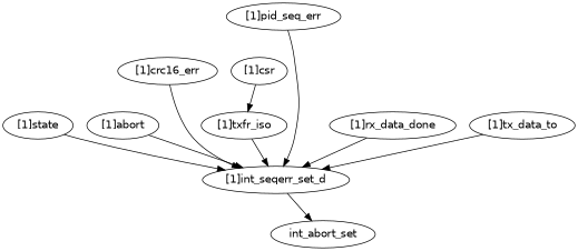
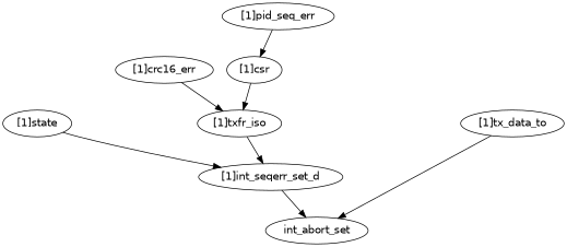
  strict digraph {
    fontname="DejaVu Sans"
    node [complexity=3 fontname="DejaVu Sans" importance=0.0220456634524]
    edge [fontname="DejaVu Sans"]
    "[1]state" [importance=0.0472257150112 rank=0.0157419050037]
    "[1]int_seqerr_set_d" [complexity=2 importance=0.0172879988964 rank=0.0086439994482]
    n3 [complexity=0 importance=0.00893463630085 label=int_abort_set rank=0.0]
-   "[1]abort" [complexity=5 importance=0.0274879147637 rank=0.00549758295273]
    "[1]tx_data_to" [complexity=5 importance=0.0272916910652 rank=0.00545833821304]
    "[1]txfr_iso" [importance=0.0220681057119 rank=0.0073560352373]
    "[1]pid_seq_err" [importance=0.0277311934314 rank=0.0092437311438]
    "[1]crc16_err" [complexity=5 rank=0.00440913269048]
    "[1]csr" [complexity=5 importance=0.0268257702679 rank=0.00536515405358]
-   "[1]rx_data_done" [rank=0.00734855448413]
    "[1]state" -> "[1]int_seqerr_set_d"
    "[1]int_seqerr_set_d" -> n3
-   "[1]abort" -> "[1]int_seqerr_set_d"
-   "[1]tx_data_to" -> "[1]int_seqerr_set_d"
+   "[1]tx_data_to" -> n3
    "[1]txfr_iso" -> "[1]int_seqerr_set_d"
-   "[1]pid_seq_err" -> "[1]int_seqerr_set_d"
-   "[1]crc16_err" -> "[1]int_seqerr_set_d"
+   "[1]pid_seq_err" -> "[1]csr"
+   "[1]crc16_err" -> "[1]txfr_iso"
    "[1]csr" -> "[1]txfr_iso"
-   "[1]rx_data_done" -> "[1]int_seqerr_set_d"
  }
